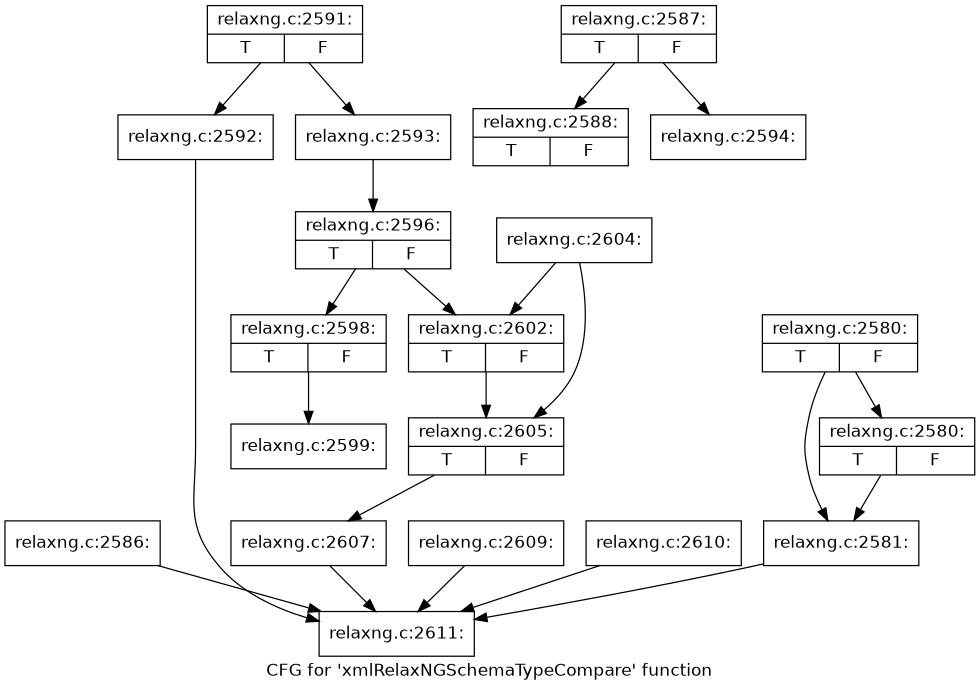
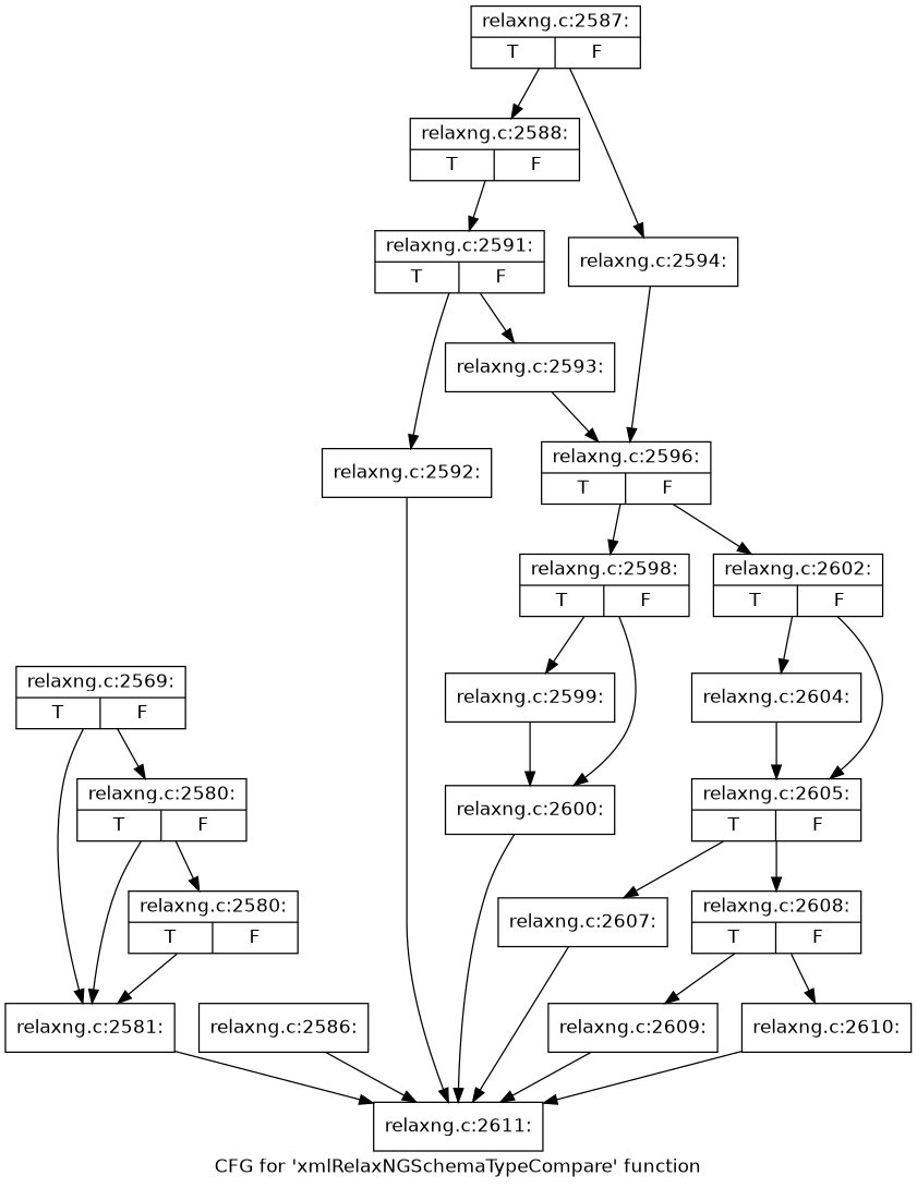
  digraph {
    fontname="DejaVu Sans"
    label="CFG for 'xmlRelaxNGSchemaTypeCompare' function"
    node [fontname="DejaVu Sans" shape=record]
    edge [fontname="DejaVu Sans"]
+   n1 [label="{relaxng.c:2569:|{<s0>T|<s1>F}}"]
    n2 [label="{relaxng.c:2581:}"]
    n3 [label="{relaxng.c:2580:|{<s0>T|<s1>F}}"]
    n4 [label="{relaxng.c:2611:}"]
    n5 [label="{relaxng.c:2580:|{<s0>T|<s1>F}}"]
    n6 [label="{relaxng.c:2586:}"]
    n7 [label="{relaxng.c:2587:|{<s0>T|<s1>F}}"]
    n8 [label="{relaxng.c:2588:|{<s0>T|<s1>F}}"]
    n9 [label="{relaxng.c:2594:}"]
    n10 [label="{relaxng.c:2591:|{<s0>T|<s1>F}}"]
    n11 [label="{relaxng.c:2596:|{<s0>T|<s1>F}}"]
    n12 [label="{relaxng.c:2592:}"]
    n13 [label="{relaxng.c:2593:}"]
    n14 [label="{relaxng.c:2598:|{<s0>T|<s1>F}}"]
    n15 [label="{relaxng.c:2602:|{<s0>T|<s1>F}}"]
    n16 [label="{relaxng.c:2599:}"]
+   n17 [label="{relaxng.c:2600:}"]
    n18 [label="{relaxng.c:2604:}"]
    n19 [label="{relaxng.c:2605:|{<s0>T|<s1>F}}"]
    n20 [label="{relaxng.c:2607:}"]
+   n21 [label="{relaxng.c:2608:|{<s0>T|<s1>F}}"]
    n22 [label="{relaxng.c:2609:}"]
    n23 [label="{relaxng.c:2610:}"]
+   n1 -> n2
+   n1 -> n3
    n2 -> n4
    n3 -> n2
    n3 -> n5
    n5 -> n2
    n6 -> n4
    n7 -> n8
    n7 -> n9
+   n8 -> n10
+   n9 -> n11
    n10 -> n12
    n10 -> n13
    n11 -> n14
    n11 -> n15
    n12 -> n4
    n13 -> n11
    n14 -> n16
-   n18 -> n15
+   n14 -> n17
+   n15 -> n18
    n15 -> n19
+   n16 -> n17
+   n17 -> n4
    n18 -> n19
    n19 -> n20
+   n19 -> n21
    n20 -> n4
+   n21 -> n22
+   n21 -> n23
    n22 -> n4
    n23 -> n4
  }
